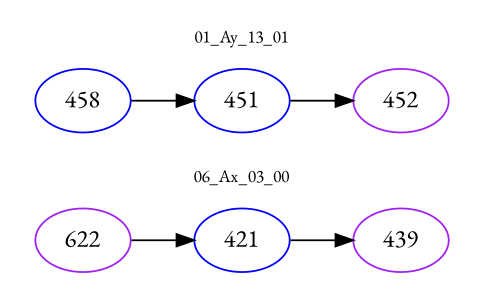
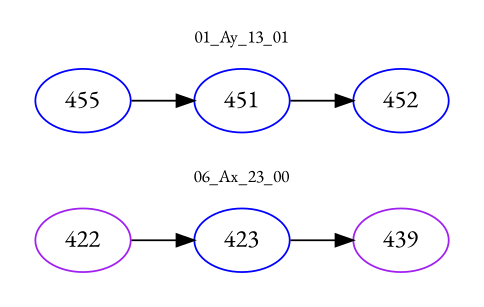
  digraph {
    fontname="EB Garamond"
    rankdir=LR
    node [color=blue fontname="EB Garamond"]
    edge [color=black fontname="EB Garamond"]
-   n1 [color=purple label=622]
-   n2 [label=421]
+   n1 [color=purple label=422]
+   n2 [label=423]
    n3 [color=purple label=439]
-   n4 [label=458]
+   n4 [label=455]
    n5 [label=451]
-   n6 [color=purple label=452]
+   n6 [label=452]
    subgraph cluster_1 {
      color=white
      fontsize=10
-     label="06_Ax_03_00"
+     label="06_Ax_23_00"
      n1
      n2
      n3
    }
    subgraph cluster_2 {
      color=white
      fontsize=10
      label="01_Ay_13_01"
      n4
      n5
      n6
    }
    n1 -> n2
    n2 -> n3
    n4 -> n5
    n5 -> n6
  }
